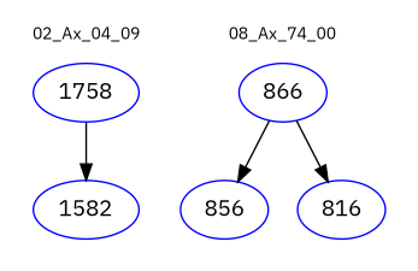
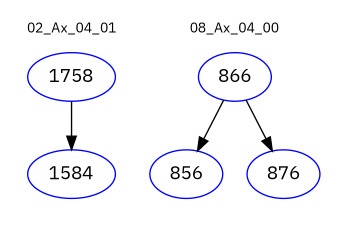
  digraph {
    fontname="IBM Plex Sans"
    node [color=blue fontname="IBM Plex Sans"]
    edge [color=black fontname="IBM Plex Sans"]
    n1 [label=1758]
-   n2 [label=1582]
+   n2 [label=1584]
    n3 [label=866]
    n4 [label=856]
-   n5 [label=816]
+   n5 [label=876]
    subgraph cluster_1 {
      color=white
      fontsize=10
-     label="02_Ax_04_09"
+     label="02_Ax_04_01"
      n1
      n2
    }
    subgraph cluster_2 {
      color=white
      fontsize=10
-     label="08_Ax_74_00"
+     label="08_Ax_04_00"
      n3
      n4
      n5
    }
    n1 -> n2
    n3 -> n4
    n3 -> n5
  }
